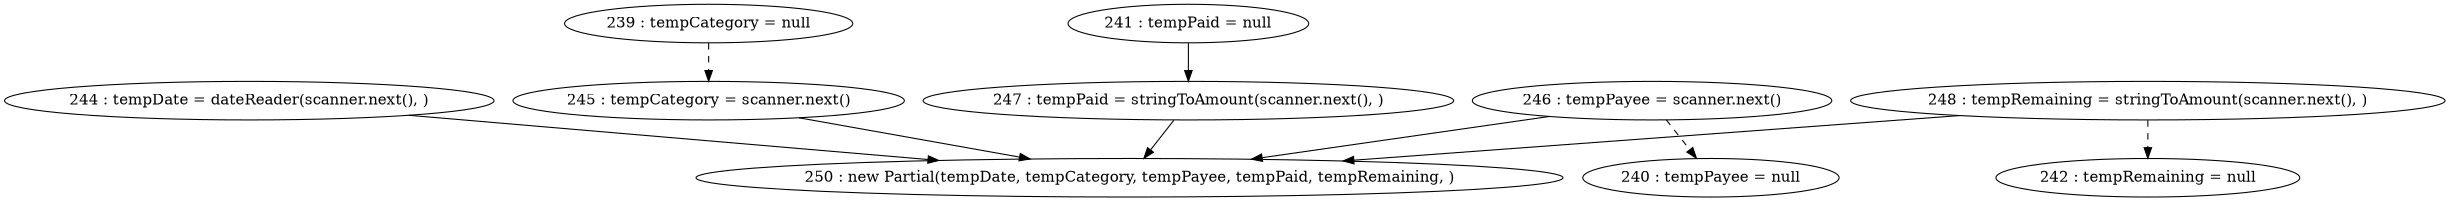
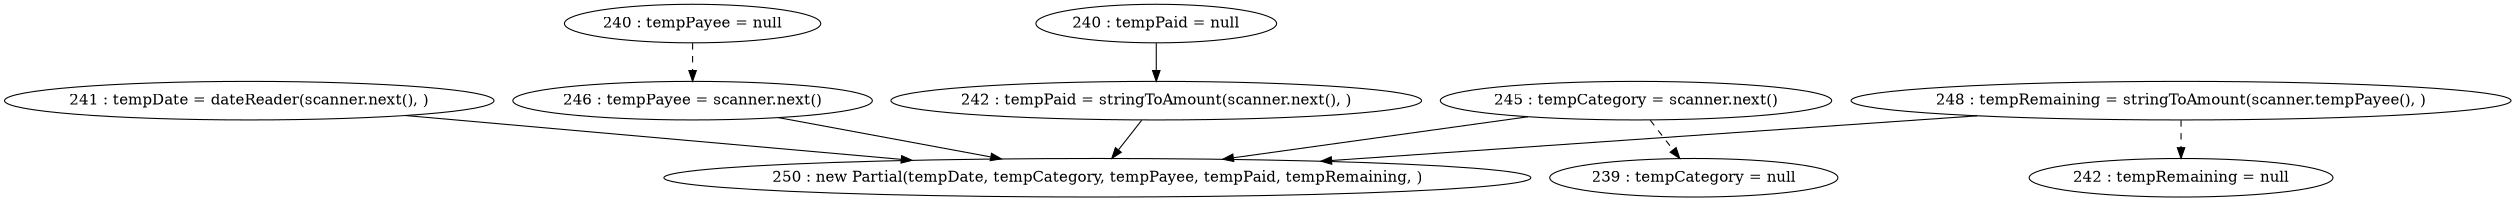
  digraph {
-   "244 : tempDate = dateReader(scanner.next(), )"
+   "244 : tempDate = dateReader(scanner.next(), )" [label="241 : tempDate = dateReader(scanner.next(), )"]
    "250 : new Partial(tempDate, tempCategory, tempPayee, tempPaid, tempRemaining, )"
    "239 : tempCategory = null"
    "245 : tempCategory = scanner.next()"
    "240 : tempPayee = null"
    "246 : tempPayee = scanner.next()"
-   "241 : tempPaid = null"
-   "247 : tempPaid = stringToAmount(scanner.next(), )"
-   "248 : tempRemaining = stringToAmount(scanner.next(), )"
+   "241 : tempPaid = null" [label="240 : tempPaid = null"]
+   "247 : tempPaid = stringToAmount(scanner.next(), )" [label="242 : tempPaid = stringToAmount(scanner.next(), )"]
+   "248 : tempRemaining = stringToAmount(scanner.next(), )" [label="248 : tempRemaining = stringToAmount(scanner.tempPayee(), )"]
    "242 : tempRemaining = null"
    "244 : tempDate = dateReader(scanner.next(), )" -> "250 : new Partial(tempDate, tempCategory, tempPayee, tempPaid, tempRemaining, )"
-   "239 : tempCategory = null" -> "245 : tempCategory = scanner.next()" [style=dashed]
+   "245 : tempCategory = scanner.next()" -> "239 : tempCategory = null" [style=dashed]
    "245 : tempCategory = scanner.next()" -> "250 : new Partial(tempDate, tempCategory, tempPayee, tempPaid, tempRemaining, )"
-   "246 : tempPayee = scanner.next()" -> "240 : tempPayee = null" [style=dashed]
+   "240 : tempPayee = null" -> "246 : tempPayee = scanner.next()" [style=dashed]
    "246 : tempPayee = scanner.next()" -> "250 : new Partial(tempDate, tempCategory, tempPayee, tempPaid, tempRemaining, )"
    "241 : tempPaid = null" -> "247 : tempPaid = stringToAmount(scanner.next(), )" [style=solid]
    "247 : tempPaid = stringToAmount(scanner.next(), )" -> "250 : new Partial(tempDate, tempCategory, tempPayee, tempPaid, tempRemaining, )"
    "248 : tempRemaining = stringToAmount(scanner.next(), )" -> "250 : new Partial(tempDate, tempCategory, tempPayee, tempPaid, tempRemaining, )"
    "248 : tempRemaining = stringToAmount(scanner.next(), )" -> "242 : tempRemaining = null" [style=dashed]
  }
